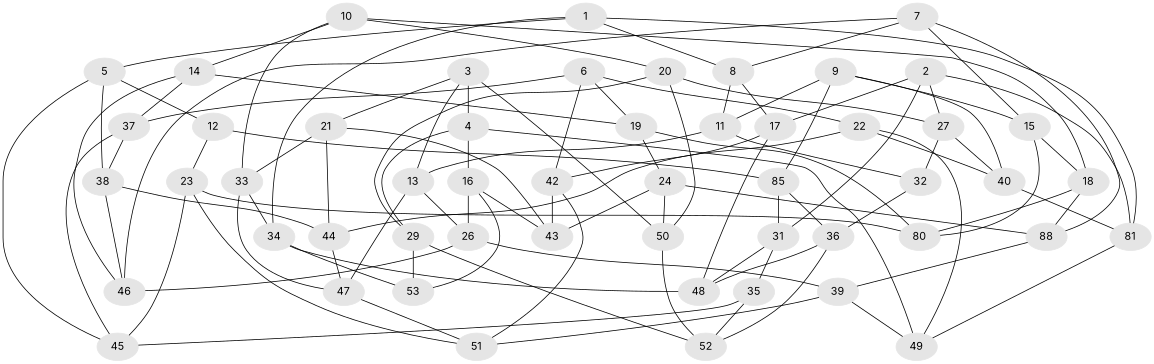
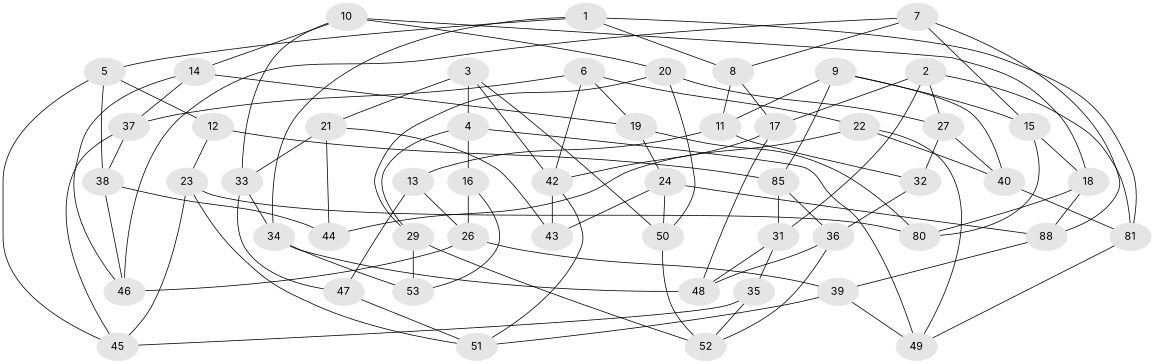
  graph {
    fontname=Inter
    node [color=gray90 fontname=Inter style=filled]
    edge [fontname=Inter]
    1
    5
    8
    34
    n5 [label=81]
    12
    38
    45
    17
    11
    53
    48
    49
    2
    27
    31
    42
    40
    32
    35
    3
    4
    13
    21
    50
    16
    29
    26
    47
    33
    43
    44
    52
    n34 [label=85]
    23
    46
    6
    19
    22
    37
    n41 [label=80]
    24
    51
    7
    15
    n46 [label=88]
    18
    39
    9
    36
    10
    14
    20
    1 -- 5
    1 -- 8
    1 -- 34
    1 -- n5
    5 -- 12
    5 -- 38
    5 -- 45
    8 -- 17
    8 -- 11
    34 -- 53
    34 -- 48
    n5 -- 49
    12 -- n34
    12 -- 23
    38 -- 44
    38 -- 46
    17 -- 48
    17 -- 42
    11 -- 32
    11 -- 13
    2 -- n5
    2 -- 17
    2 -- 27
    2 -- 31
    27 -- 40
    27 -- 32
    31 -- 48
    31 -- 35
    42 -- 43
    42 -- 51
    40 -- n5
    32 -- 36
    35 -- 45
    35 -- 52
    3 -- 4
-   3 -- 13
+   3 -- 42
    3 -- 21
    3 -- 50
    4 -- 49
    4 -- 16
    4 -- 29
    13 -- 26
    13 -- 47
    21 -- 33
    21 -- 43
    21 -- 44
    50 -- 52
    16 -- 53
    16 -- 26
-   16 -- 43
    29 -- 53
    29 -- 52
    26 -- 46
    26 -- 39
    47 -- 51
    33 -- 34
    33 -- 47
-   44 -- 47
    n34 -- 31
    n34 -- 36
    23 -- 45
    23 -- n41
    23 -- 51
    6 -- 42
    6 -- 19
    6 -- 22
    6 -- 37
    19 -- n41
    19 -- 24
    22 -- 49
    22 -- 40
    22 -- 44
    37 -- 38
    37 -- 45
    24 -- 50
    24 -- 43
    24 -- n46
    7 -- 8
    7 -- 46
    7 -- 15
    7 -- n46
    15 -- n41
    15 -- 18
    n46 -- 39
    18 -- n41
    18 -- n46
    39 -- 49
    39 -- 51
    9 -- 11
    9 -- 40
    9 -- n34
    9 -- 15
    36 -- 48
    36 -- 52
    10 -- 33
    10 -- 18
    10 -- 14
    10 -- 20
    14 -- 46
    14 -- 19
    14 -- 37
    20 -- 27
    20 -- 50
    20 -- 29
  }
